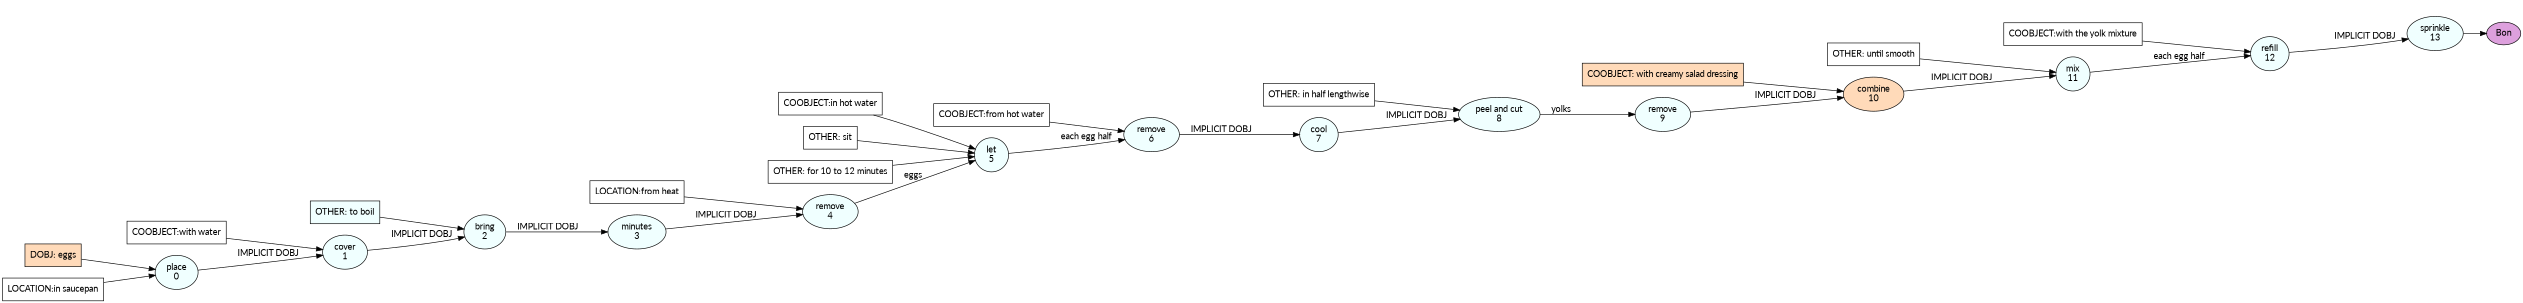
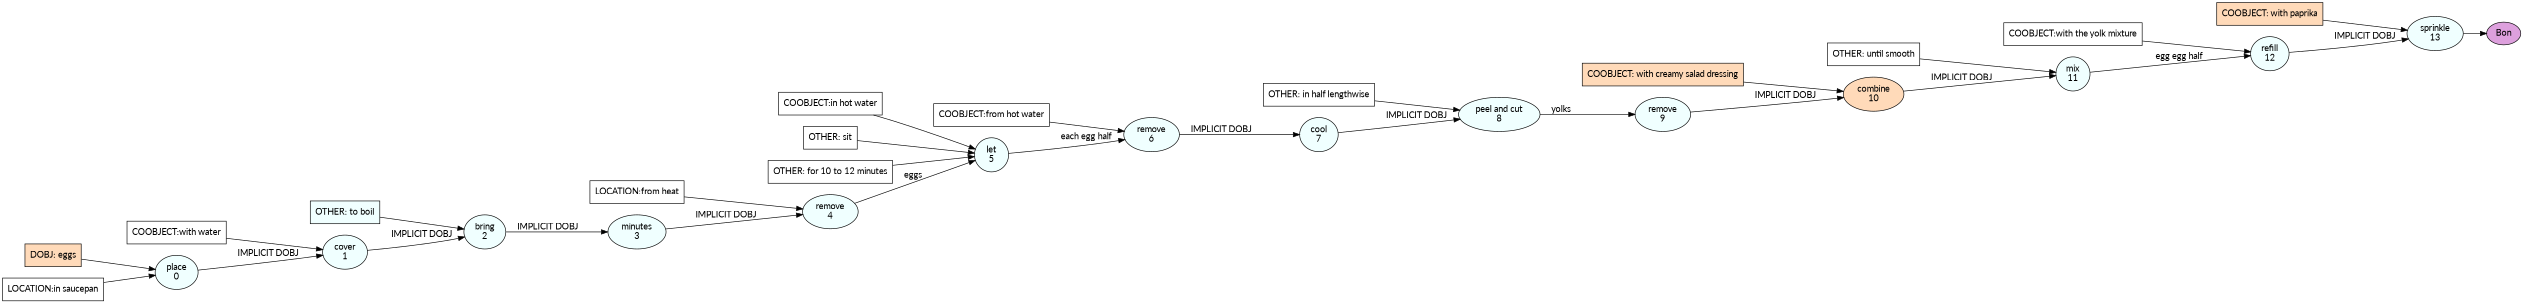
  digraph {
    fontname=Lato
    rankdir=LR
    node [fillcolor=azure fontname=Lato shape=oval style=filled]
    edge [fontname=Lato]
    n1 [label="place\n0"]
    n2 [label="cover\n1"]
    n3 [label="bring\n2"]
    n4 [label="minutes\n3"]
    n5 [label="remove\n4"]
    n6 [label="let\n5"]
    n7 [label="remove\n6"]
    n8 [label="cool\n7"]
    n9 [label="peel and cut\n8"]
    n10 [label="remove\n9"]
    n11 [fillcolor=peachpuff label="combine\n10"]
    n12 [label="mix\n11"]
    n13 [label="refill\n12"]
    n14 [label="sprinkle\n13"]
    n15 [fillcolor=plum label=Bon]
    n16 [fillcolor=peachpuff label="DOBJ: eggs" shape=box]
    n17 [fillcolor=white label="LOCATION:in saucepan" shape=box]
    n18 [fillcolor=white label="COOBJECT:with water" shape=box]
    n19 [label="OTHER: to boil" shape=box]
    n20 [fillcolor=white label="LOCATION:from heat" shape=box]
    n21 [fillcolor=white label="COOBJECT:in hot water" shape=box]
    n22 [fillcolor=white label="OTHER: sit" shape=box]
    n23 [fillcolor=white label="OTHER: for 10 to 12 minutes" shape=box]
    n24 [fillcolor=white label="COOBJECT:from hot water" shape=box]
    n25 [fillcolor=white label="OTHER: in half lengthwise" shape=box]
    n26 [fillcolor=peachpuff label="COOBJECT: with creamy salad dressing" shape=box]
    n27 [fillcolor=white label="OTHER: until smooth" shape=box]
    n28 [fillcolor=white label="COOBJECT:with the yolk mixture" shape=box]
+   n29 [fillcolor=peachpuff label="COOBJECT: with paprika" shape=box]
    n1 -> n2 [label="IMPLICIT DOBJ"]
    n2 -> n3 [label="IMPLICIT DOBJ"]
    n3 -> n4 [label="IMPLICIT DOBJ"]
    n4 -> n5 [label="IMPLICIT DOBJ"]
    n5 -> n6 [label=eggs]
    n6 -> n7 [label="each egg half"]
    n7 -> n8 [label="IMPLICIT DOBJ"]
    n8 -> n9 [label="IMPLICIT DOBJ"]
    n9 -> n10 [label=yolks]
    n10 -> n11 [label="IMPLICIT DOBJ"]
    n11 -> n12 [label="IMPLICIT DOBJ"]
-   n12 -> n13 [label="each egg half"]
+   n12 -> n13 [label="egg egg half"]
    n13 -> n14 [label="IMPLICIT DOBJ"]
    n14 -> n15
    n16 -> n1
    n17 -> n1
    n18 -> n2
    n19 -> n3
    n20 -> n5
    n21 -> n6
    n22 -> n6
    n23 -> n6
    n24 -> n7
    n25 -> n9
    n26 -> n11
    n27 -> n12
    n28 -> n13
+   n29 -> n14
  }
